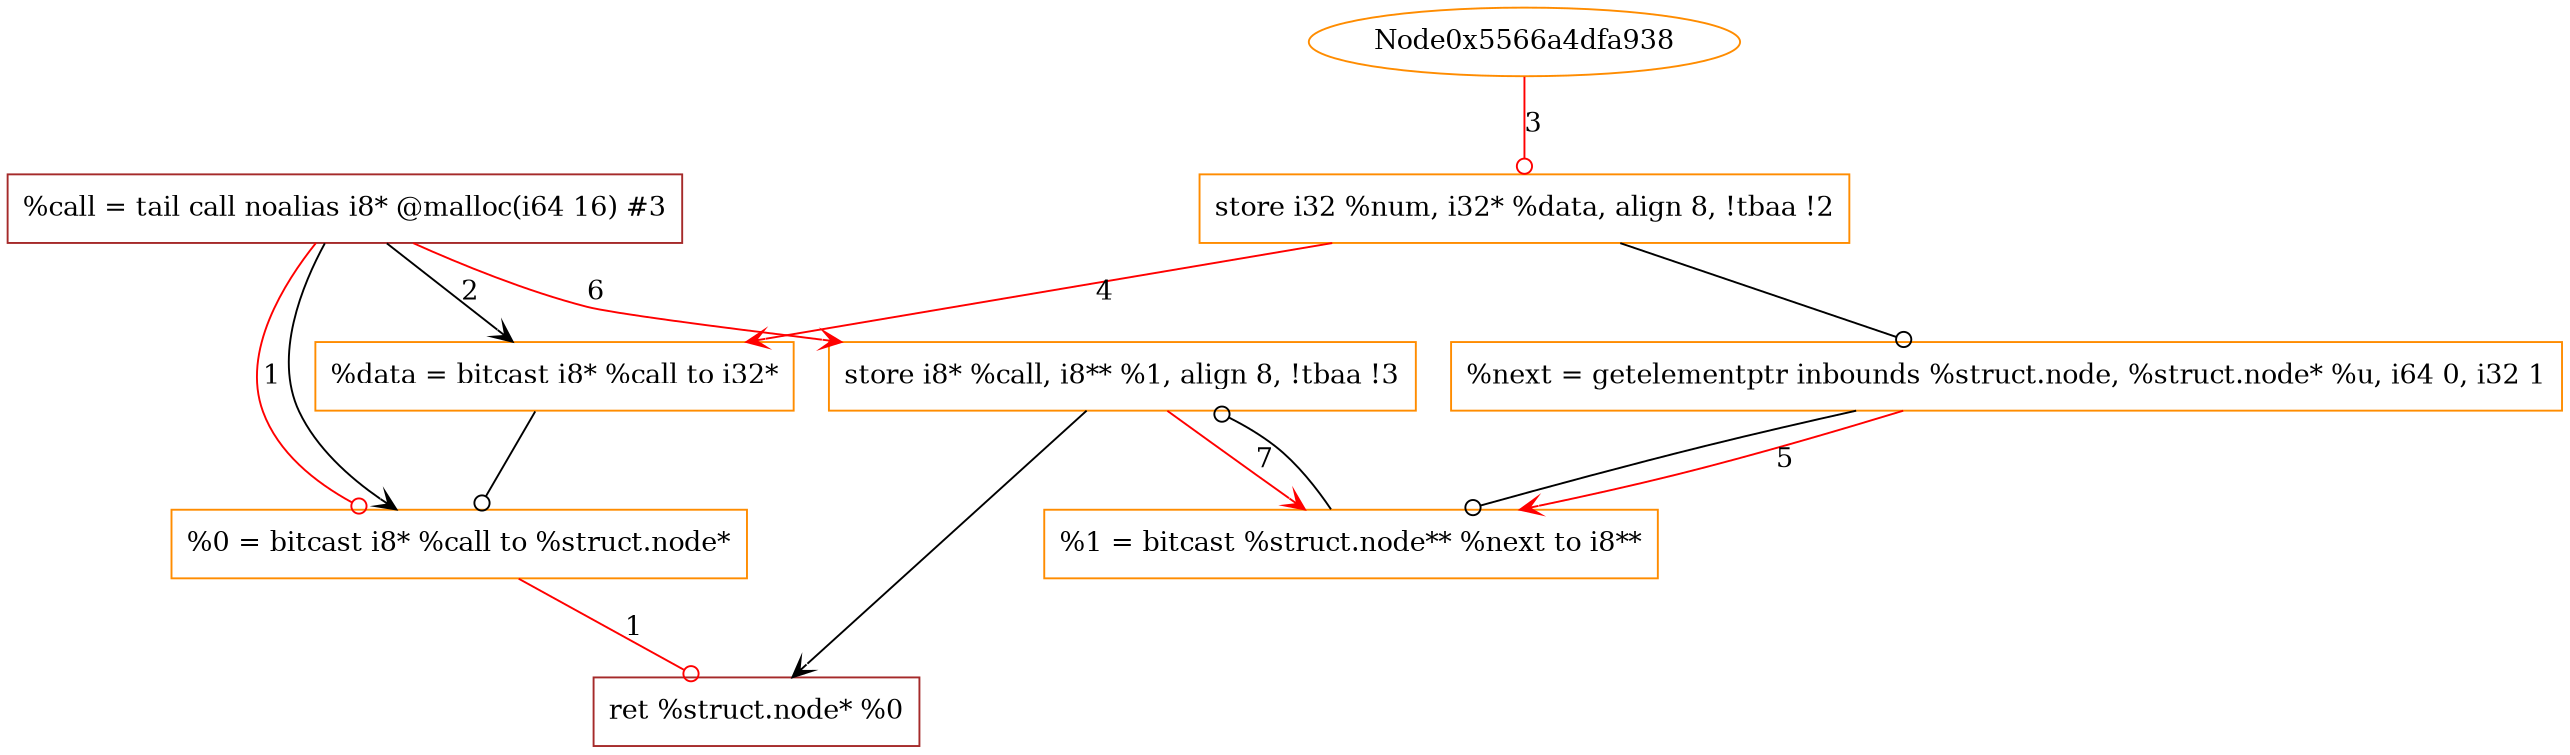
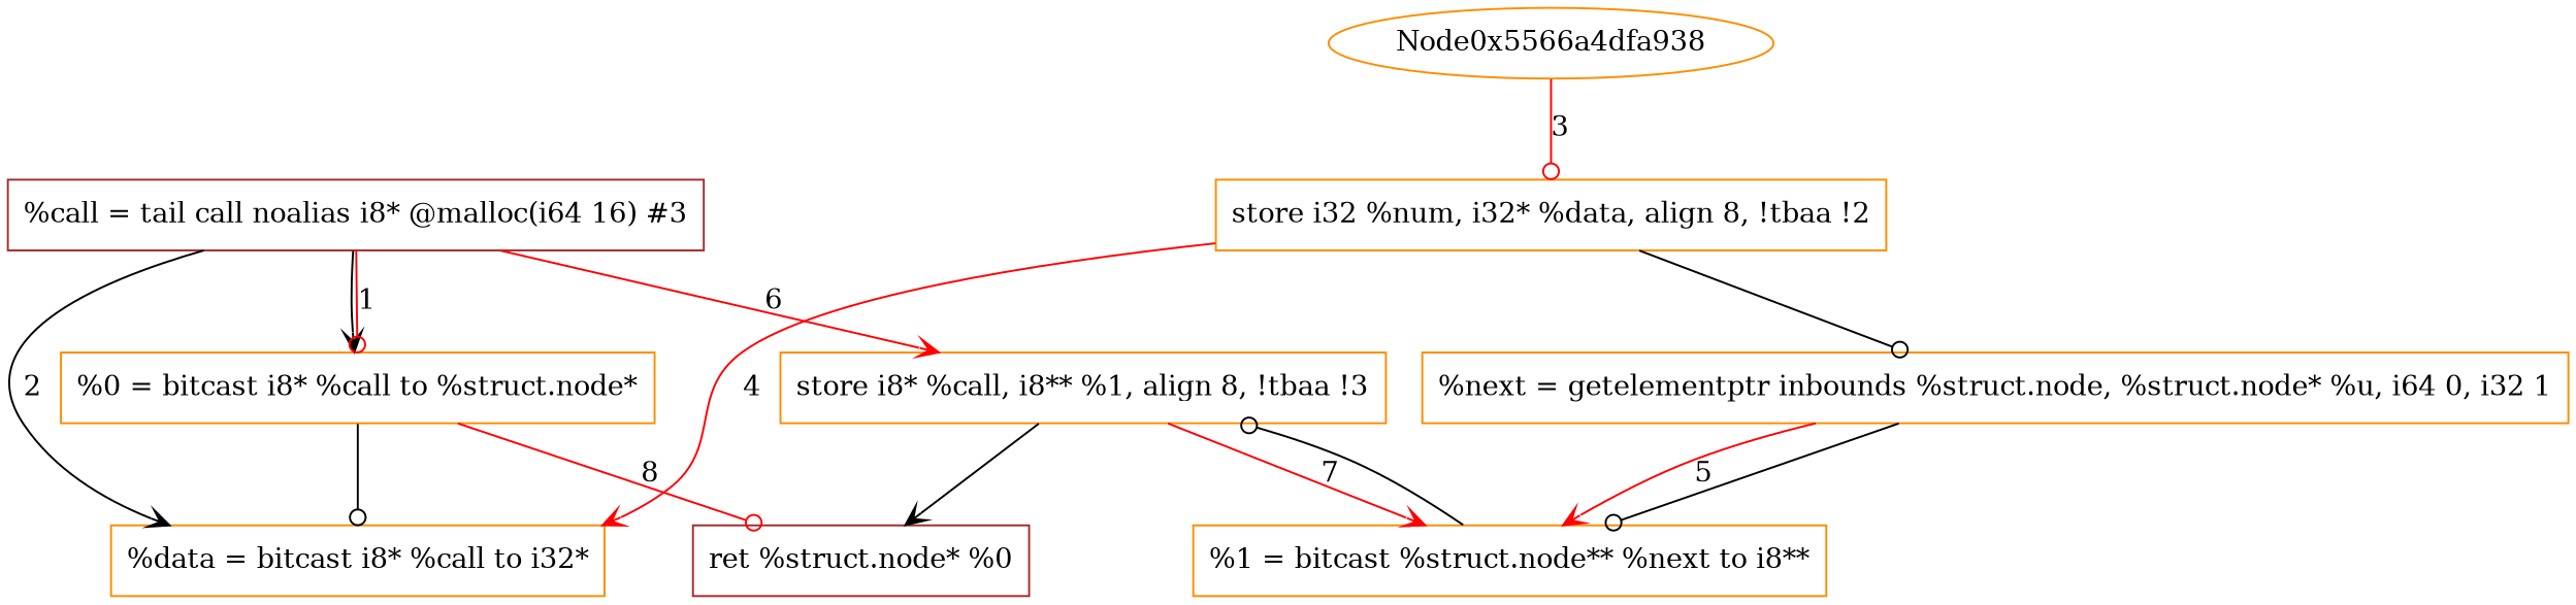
  digraph {
    node [color=darkorange shape=record]
    edge [arrowhead=vee color=red]
    n1 [color=brown label="  %call = tail call noalias i8* @malloc(i64 16) #3"]
    n2 [label="  %0 = bitcast i8* %call to %struct.node*"]
    n3 [label="  %data = bitcast i8* %call to i32*"]
    n4 [label="store i8* %call, i8** %1, align 8, !tbaa !3"]
    n5 [color=brown label="  ret %struct.node* %0"]
    n6 [label="  %1 = bitcast %struct.node** %next to i8**"]
    n7 [label="  store i32 %num, i32* %data, align 8, !tbaa !2"]
    n8 [label="  %next = getelementptr inbounds %struct.node, %struct.node* %u, i64 0, i32 1"]
    Node0x5566a4dfa938 [shape=""]
    n1 -> n2 [color=""]
    n1 -> n2 [arrowhead=odot label=1]
    n1 -> n3 [color=black label=2]
    n1 -> n4 [label=6]
-   n3 -> n2 [arrowhead=odot color=""]
-   n2 -> n5 [arrowhead=odot label=1]
+   n2 -> n3 [arrowhead=odot color=""]
+   n2 -> n5 [arrowhead=odot label=8]
    n4 -> n5 [color=""]
    n4 -> n6 [label=7]
    n6 -> n4 [arrowhead=odot color=""]
    n7 -> n3 [label=4]
    n7 -> n8 [arrowhead=odot color=""]
    n8 -> n6 [arrowhead=odot color=""]
    n8 -> n6 [label=5]
    Node0x5566a4dfa938 -> n7 [arrowhead=odot label=3]
  }
